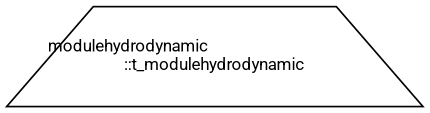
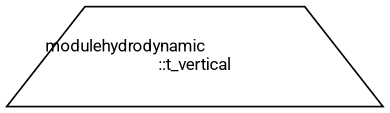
  digraph {
    rankdir=LR
    fontname=Roboto
-   n1 [color=black fillcolor=white fontname=Roboto fontsize=10 height=0.2 label="modulehydrodynamic\l::t_modulehydrodynamic" shape=trapezium style=filled width=0.4]
+   n1 [color=black fillcolor=white fontname=Roboto fontsize=10 height=0.2 label="modulehydrodynamic\l::t_vertical" shape=trapezium style=filled width=0.4]
  }
